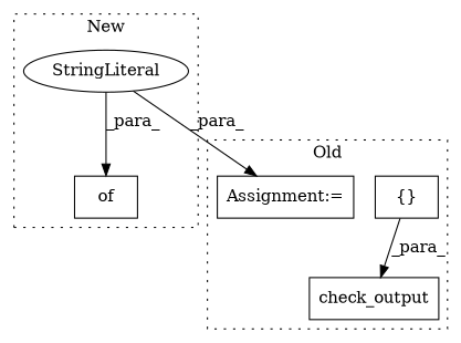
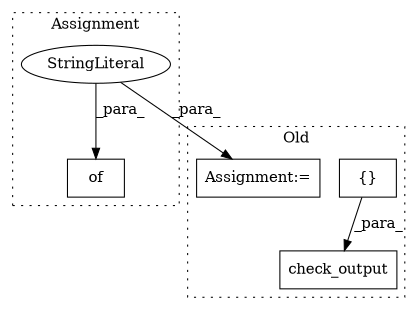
  digraph {
    node [a=32 shape=box]
    n1 [l="13,1" label=check_output s="324,379"]
    n2 [a=4 l="1,1" label="{}" s="349,374"]
    n3 [a=7 l=1 label="Assignment:=" s=312]
    n4 [l="3,1" label=of s="226,307"]
    n5 [a=45 l=7 label=StringLiteral s=229 shape=ellipse]
    subgraph cluster_1 {
      label=Old
      style=dotted
      n1
      n2
      n3
    }
    subgraph cluster_2 {
-     label=New
+     label=Assignment
      style=dotted
      n4
      n5
    }
    n2 -> n1 [label=_para_]
    n5 -> n3 [label=_para_]
    n5 -> n4 [label=_para_]
  }
